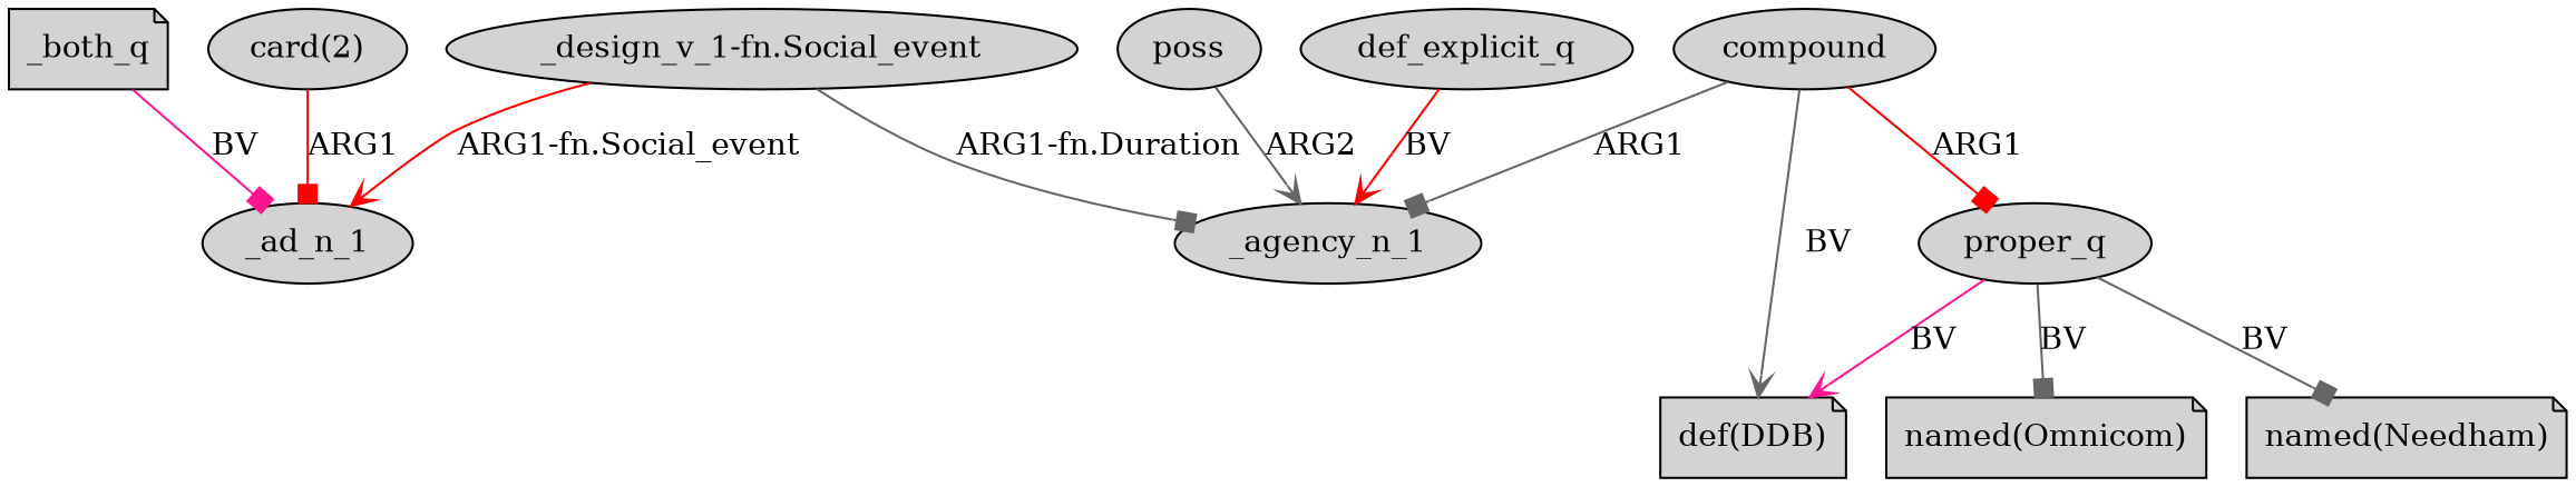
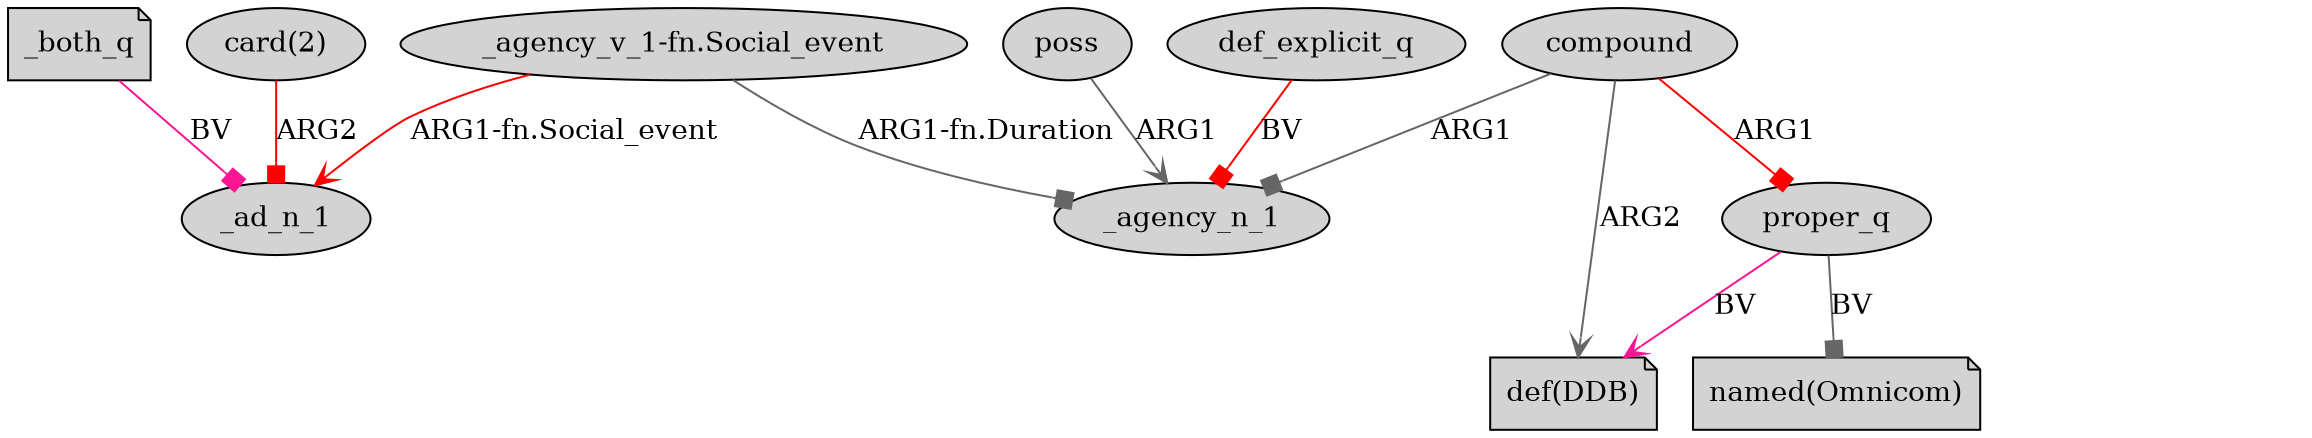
  digraph {
    node [shape=ellipse style=filled]
    edge [arrowhead=box color=gray40]
    "card(2)"
    _ad_n_1
    poss
    _agency_n_1
    "named(Omnicom)" [shape=note]
    compound
    n7 [label="def(DDB)" shape=note]
    proper_q
-   "named(Needham)" [shape=note]
-   "_design_v_1-fn.Social_event"
+   "_design_v_1-fn.Social_event" [label="_agency_v_1-fn.Social_event"]
    _both_q [shape=note]
    def_explicit_q
-   "card(2)" -> _ad_n_1 [color=red label=ARG1]
-   poss -> _agency_n_1 [arrowhead=vee label=ARG2]
+   "card(2)" -> _ad_n_1 [color=red label=ARG2]
+   poss -> _agency_n_1 [arrowhead=vee label=ARG1]
    compound -> _agency_n_1 [label=ARG1]
-   compound -> n7 [arrowhead=vee label=BV]
+   compound -> n7 [arrowhead=vee label=ARG2]
    compound -> proper_q [color=red label=ARG1]
    proper_q -> "named(Omnicom)" [label=BV]
    proper_q -> n7 [arrowhead=vee color=deeppink label=BV]
-   proper_q -> "named(Needham)" [label=BV]
    "_design_v_1-fn.Social_event" -> _ad_n_1 [arrowhead=vee color=red label="ARG1-fn.Social_event"]
    "_design_v_1-fn.Social_event" -> _agency_n_1 [label="ARG1-fn.Duration"]
    _both_q -> _ad_n_1 [color=deeppink label=BV]
-   def_explicit_q -> _agency_n_1 [arrowhead=vee color=red label=BV]
+   def_explicit_q -> _agency_n_1 [color=red label=BV]
  }
